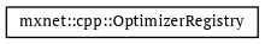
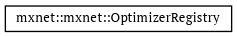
  digraph {
    rankdir=LR
    fontname="PT Serif"
-   n1 [color=black fillcolor=white fontname="PT Serif" fontsize=10 height=0.2 label="mxnet::cpp::OptimizerRegistry" shape=record style=filled width=0.4]
+   n1 [color=black fillcolor=white fontname="PT Serif" fontsize=10 height=0.2 label="mxnet::mxnet::OptimizerRegistry" shape=record style=filled width=0.4]
  }
